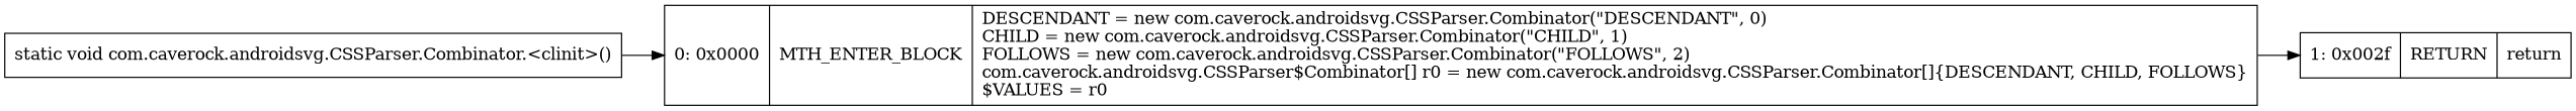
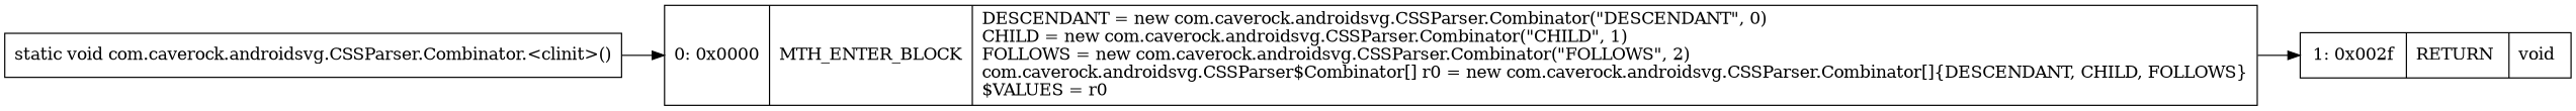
  digraph {
    rankdir=LR
    node [shape=record]
    n1 [label="{0\:\ 0x0000|MTH_ENTER_BLOCK\l|DESCENDANT = new com.caverock.androidsvg.CSSParser.Combinator(\"DESCENDANT\", 0)\lCHILD = new com.caverock.androidsvg.CSSParser.Combinator(\"CHILD\", 1)\lFOLLOWS = new com.caverock.androidsvg.CSSParser.Combinator(\"FOLLOWS\", 2)\lcom.caverock.androidsvg.CSSParser$Combinator[] r0 = new com.caverock.androidsvg.CSSParser.Combinator[]\{DESCENDANT, CHILD, FOLLOWS\}\l$VALUES = r0\l}"]
-   n2 [label="{1\:\ 0x002f|RETURN\l|return\l}"]
+   n2 [label="{1\:\ 0x002f|RETURN\l|void\l}"]
    n3 [label="{static void com.caverock.androidsvg.CSSParser.Combinator.\<clinit\>() }"]
    n1 -> n2
    n3 -> n1
  }
